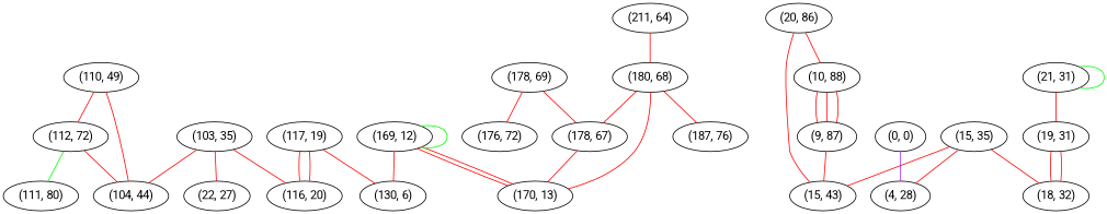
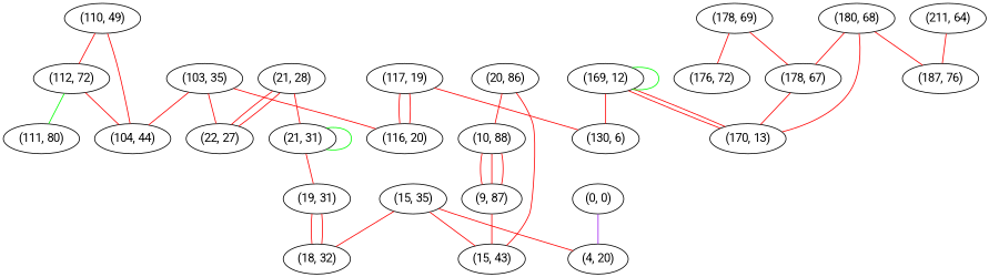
  graph {
    fontname=Roboto
    node [fontname=Roboto]
    edge [color=red fontname=Roboto weight=1]
    "(103, 35)"
    "(104, 44)"
    "(22, 27)"
    "(116, 20)"
    "(110, 49)"
    "(112, 72)"
    "(111, 80)"
    "(20, 86)"
    "(10, 88)"
    "(15, 43)"
    "(9, 87)"
+   "(21, 28)"
    "(21, 31)"
    "(19, 31)"
    "(0, 0)"
-   "(4, 20)" [label="(4, 28)"]
+   "(4, 20)"
    "(211, 64)"
    "(187, 76)"
    "(180, 68)"
    "(178, 67)"
    "(170, 13)"
    "(178, 69)"
    "(176, 72)"
    "(169, 12)"
    "(130, 6)"
    "(117, 19)"
    "(15, 35)"
    "(18, 32)"
    "(103, 35)" -- "(104, 44)"
    "(103, 35)" -- "(22, 27)"
    "(103, 35)" -- "(116, 20)"
    "(110, 49)" -- "(104, 44)"
    "(110, 49)" -- "(112, 72)"
    "(112, 72)" -- "(104, 44)"
    "(112, 72)" -- "(111, 80)" [color=green]
    "(20, 86)" -- "(10, 88)"
    "(20, 86)" -- "(15, 43)"
    "(10, 88)" -- "(9, 87)"
    "(10, 88)" -- "(9, 87)"
    "(10, 88)" -- "(9, 87)"
    "(9, 87)" -- "(15, 43)"
+   "(21, 28)" -- "(22, 27)"
+   "(21, 28)" -- "(22, 27)"
+   "(21, 28)" -- "(21, 31)"
    "(21, 31)" -- "(21, 31)" [color=green weight=2]
    "(21, 31)" -- "(19, 31)"
    "(19, 31)" -- "(18, 32)"
    "(19, 31)" -- "(18, 32)"
    "(0, 0)" -- "(4, 20)" [color=purple weight=4]
-   "(211, 64)" -- "(180, 68)"
+   "(211, 64)" -- "(187, 76)"
    "(180, 68)" -- "(187, 76)"
    "(180, 68)" -- "(178, 67)"
    "(180, 68)" -- "(170, 13)"
    "(178, 67)" -- "(170, 13)"
    "(178, 69)" -- "(178, 67)"
    "(178, 69)" -- "(176, 72)"
    "(169, 12)" -- "(170, 13)"
    "(169, 12)" -- "(170, 13)"
    "(169, 12)" -- "(169, 12)" [color=green weight=2]
    "(169, 12)" -- "(130, 6)"
    "(117, 19)" -- "(116, 20)"
    "(117, 19)" -- "(116, 20)"
    "(117, 19)" -- "(130, 6)"
    "(15, 35)" -- "(15, 43)"
    "(15, 35)" -- "(4, 20)"
    "(15, 35)" -- "(18, 32)"
  }
